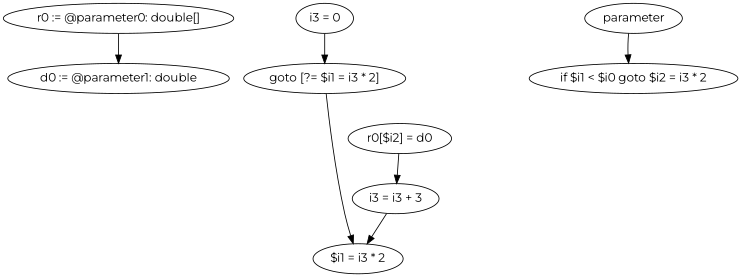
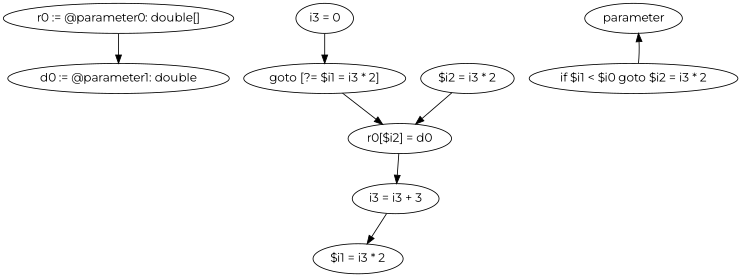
  digraph {
    fontname=Montserrat
    node [fontname=Montserrat]
    edge [fontname=Montserrat]
    "r0 := @parameter0: double[]"
    "d0 := @parameter1: double"
    "i3 = 0"
    "goto [?= $i1 = i3 * 2]"
    "$i1 = i3 * 2"
+   "$i2 = i3 * 2"
    "r0[$i2] = d0"
    n8 [label="i3 = i3 + 3"]
    n9 [label=parameter]
    "if $i1 < $i0 goto $i2 = i3 * 2"
    "r0 := @parameter0: double[]" -> "d0 := @parameter1: double"
    "i3 = 0" -> "goto [?= $i1 = i3 * 2]"
-   "goto [?= $i1 = i3 * 2]" -> "$i1 = i3 * 2"
+   "goto [?= $i1 = i3 * 2]" -> "r0[$i2] = d0"
+   "$i2 = i3 * 2" -> "r0[$i2] = d0"
    "r0[$i2] = d0" -> n8
    n8 -> "$i1 = i3 * 2"
-   n9 -> "if $i1 < $i0 goto $i2 = i3 * 2"
+   "if $i1 < $i0 goto $i2 = i3 * 2" -> n9
  }
